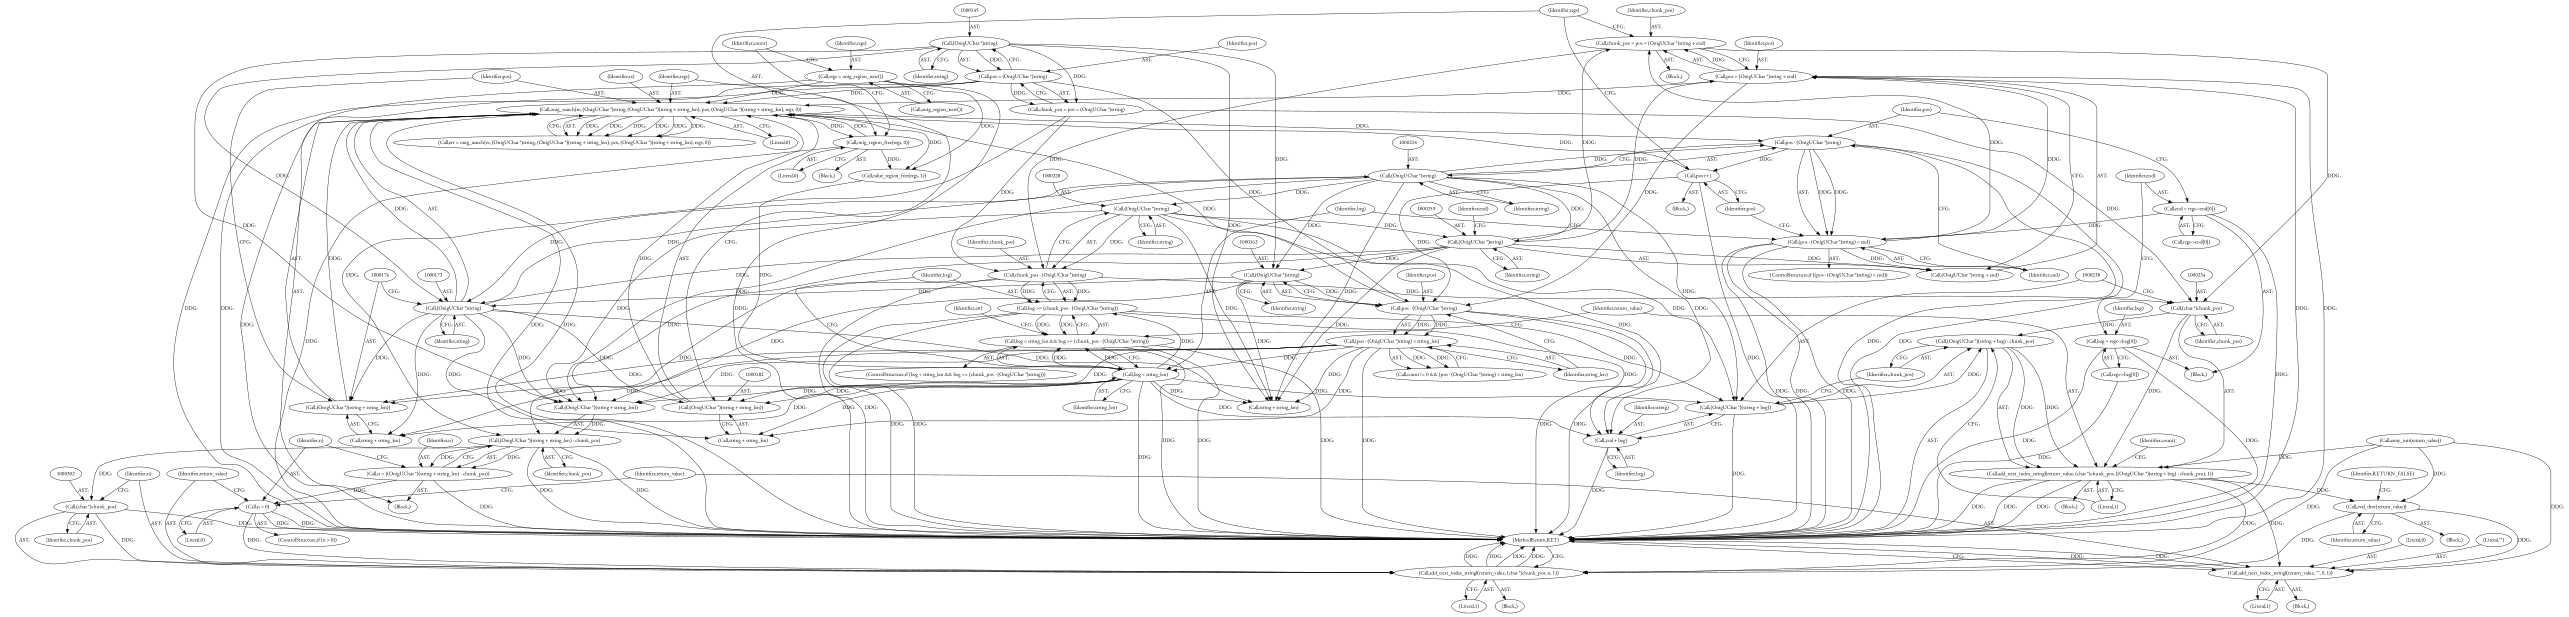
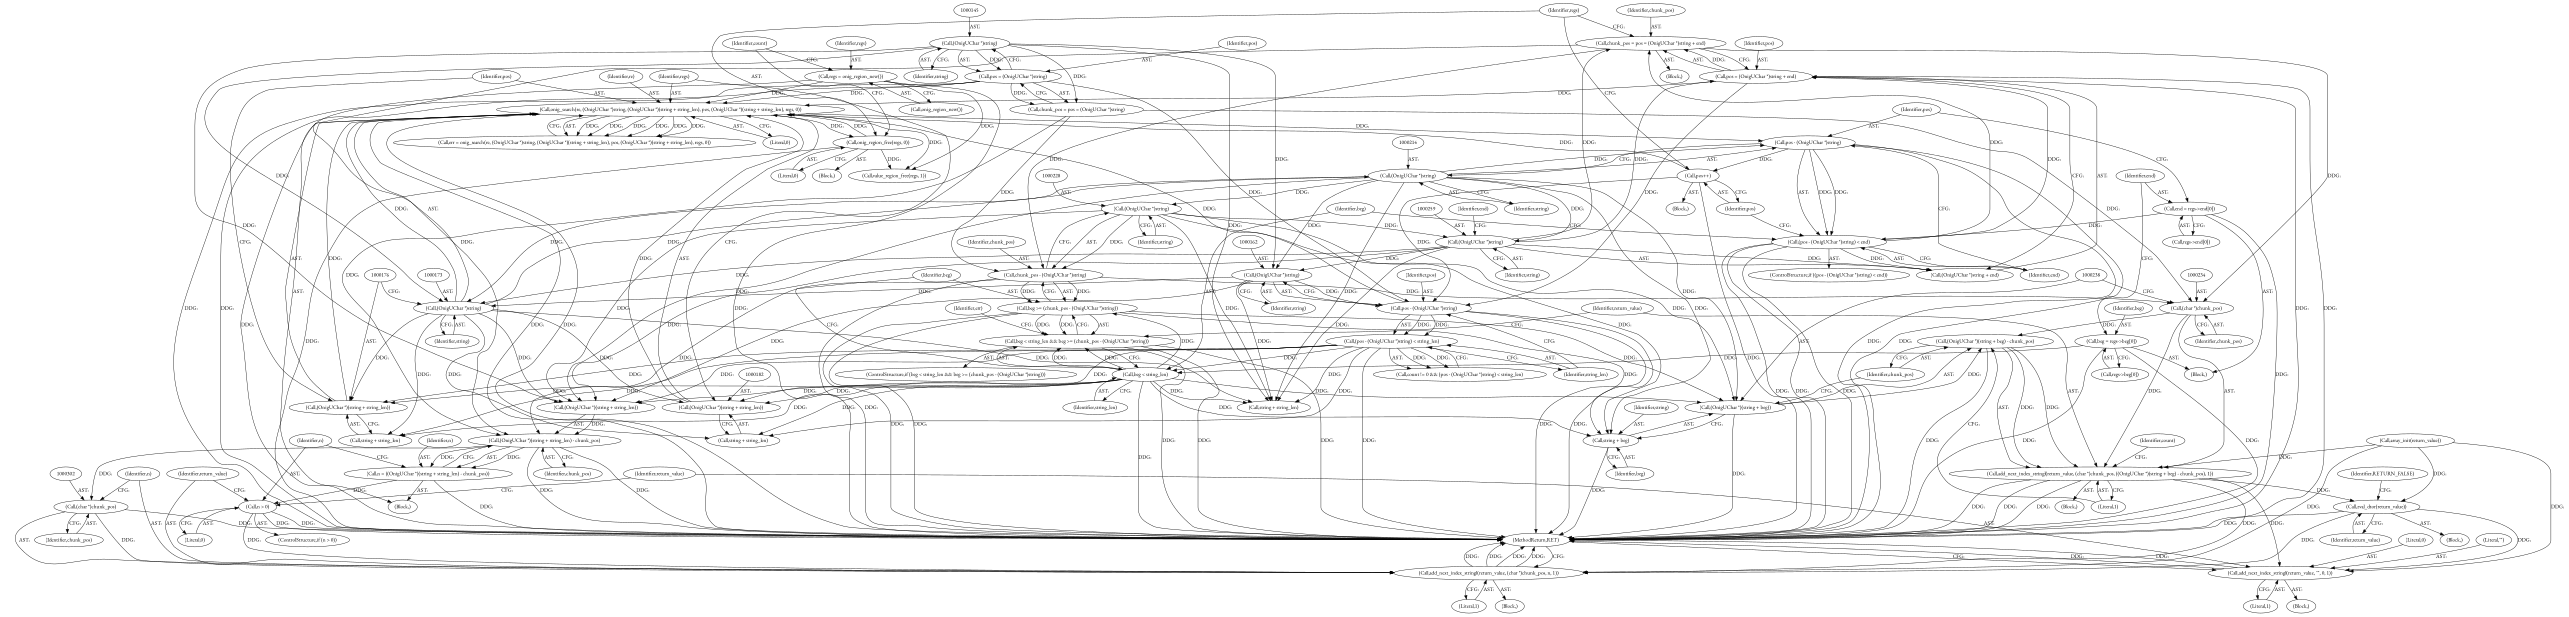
  digraph {
    fontname="EB Garamond"
    node [fontname="EB Garamond"]
    edge [fontname="EB Garamond"]
    n1 [label="(Call,chunk_pos = pos = (OnigUChar *)string + end)"]
    n2 [label="(Call,pos = (OnigUChar *)string + end)"]
    n3 [label="(Call,chunk_pos - (OnigUChar *)string)"]
    n4 [label="(Call,(char *)chunk_pos)"]
    n5 [label="(Call,(OnigUChar *)(string + string_len) - chunk_pos)"]
    n6 [label="(Block,)"]
    n7 [label="(Call,onig_search(re, (OnigUChar *)string, (OnigUChar *)(string + string_len), pos, (OnigUChar *)(string + string_len), regs, 0))"]
    n8 [label="(Call,pos - (OnigUChar *)string)"]
    n9 [label="(MethodReturn,RET)"]
    n10 [label="(Call,(OnigUChar *)string + end)"]
    n11 [label="(Call,(OnigUChar *)string)"]
    n12 [label="(Call,beg >= (chunk_pos - (OnigUChar *)string))"]
    n13 [label="(Call,(OnigUChar *)(string + beg) - chunk_pos)"]
    n14 [label="(Call,add_next_index_stringl(return_value, (char *)chunk_pos, ((OnigUChar *)(string + beg) - chunk_pos), 1))"]
    n15 [label="(Identifier,chunk_pos)"]
    n16 [label="(Call,n = ((OnigUChar *)(string + string_len) - chunk_pos))"]
    n17 [label="(Call,(char *)chunk_pos)"]
    n18 [label="(Identifier,chunk_pos)"]
    n19 [label="(Call,pos - (OnigUChar *)string)"]
    n20 [label="(Call,onig_region_free(regs, 0))"]
    n21 [label="(Call,err = onig_search(re, (OnigUChar *)string, (OnigUChar *)(string + string_len), pos, (OnigUChar *)(string + string_len), regs, 0))"]
    n22 [label="(Call,value_region_free(regs, 1))"]
    n23 [label="(Literal,0)"]
    n24 [label="(Call,(OnigUChar *)string)"]
    n25 [label="(Call,(pos - (OnigUChar *)string) < string_len)"]
    n26 [label="(Call,add_next_index_stringl(return_value, (char *)chunk_pos, n, 1))"]
    n27 [label="(Call,add_next_index_stringl(return_value, \"\", 0, 1))"]
    n28 [label="(Call,(OnigUChar *)string)"]
    n29 [label="(Call,(OnigUChar *)string)"]
    n30 [label="(Identifier,string)"]
    n31 [label="(Call,string + string_len)"]
    n32 [label="(Call,(OnigUChar *)(string + string_len))"]
    n33 [label="(Call,(OnigUChar *)string)"]
    n34 [label="(Call,(OnigUChar *)(string + string_len))"]
    n35 [label="(Call,(OnigUChar *)(string + string_len))"]
    n36 [label="(Call,string + string_len)"]
    n37 [label="(Call,string + string_len)"]
    n38 [label="(Identifier,string)"]
    n39 [label="(Identifier,string)"]
    n40 [label="(Call,(OnigUChar *)(string + beg))"]
-   n41 [label="(Call,zval + beg)"]
+   n41 [label="(Call,string + beg)"]
    n42 [label="(Identifier,string)"]
    n43 [label="(Identifier,beg)"]
    n44 [label="(Identifier,string)"]
    n45 [label="(Call,(pos - (OnigUChar *)string) < end)"]
    n46 [label="(Call,pos++)"]
    n47 [label="(Call,(OnigUChar *)string)"]
    n48 [label="(Call,pos = (OnigUChar *)string)"]
    n49 [label="(Identifier,string)"]
    n50 [label="(Call,chunk_pos = pos = (OnigUChar *)string)"]
    n51 [label="(Identifier,end)"]
    n52 [label="(ControlStructure,if ((pos - (OnigUChar *)string) < end))"]
    n53 [label="(Block,)"]
    n54 [label="(Identifier,pos)"]
    n55 [label="(Literal,0)"]
    n56 [label="(Block,)"]
    n57 [label="(Call,beg < string_len)"]
    n58 [label="(Call,count != 0 && (pos - (OnigUChar *)string) < string_len)"]
    n59 [label="(Identifier,string_len)"]
    n60 [label="(Call,beg < string_len && beg >= (chunk_pos - (OnigUChar *)string))"]
    n61 [label="(Identifier,string_len)"]
    n62 [label="(ControlStructure,if (beg < string_len && beg >= (chunk_pos - (OnigUChar *)string)))"]
    n63 [label="(Call,beg = regs->beg[0])"]
    n64 [label="(Block,)"]
    n65 [label="(Call,regs->beg[0])"]
    n66 [label="(Call,regs = onig_region_new())"]
    n67 [label="(Call,onig_region_new())"]
    n68 [label="(Block,)"]
    n69 [label="(Call,end = regs->end[0])"]
    n70 [label="(Call,regs->end[0])"]
    n71 [label="(Identifier,chunk_pos)"]
    n72 [label="(Call,zval_dtor(return_value))"]
    n73 [label="(Literal,1)"]
    n74 [label="(Block,)"]
    n75 [label="(Block,)"]
    n76 [label="(Identifier,return_value)"]
    n77 [label="(Literal,1)"]
    n78 [label="(Block,)"]
    n79 [label="(Literal,1)"]
    n80 [label="(Block,)"]
    n81 [label="(Call,n > 0)"]
    n82 [label="(Identifier,chunk_pos)"]
    n83 [label="(Literal,0)"]
    n84 [label="(ControlStructure,if (n > 0))"]
    n85 [label="(Identifier,pos)"]
    n86 [label="(Identifier,beg)"]
    n87 [label="(Identifier,pos)"]
    n88 [label="(Literal,0)"]
    n89 [label="(Identifier,pos)"]
    n90 [label="(Identifier,chunk_pos)"]
    n91 [label="(Identifier,beg)"]
    n92 [label="(Identifier,string)"]
    n93 [label="(Identifier,return_value)"]
    n94 [label="(Identifier,regs)"]
    n95 [label="(Identifier,n)"]
    n96 [label="(Identifier,n)"]
    n97 [label="(Identifier,count)"]
    n98 [label="(Identifier,regs)"]
    n99 [label="(Identifier,end)"]
    n100 [label="(Identifier,return_value)"]
    n101 [label="(Identifier,beg)"]
    n102 [label="(Identifier,count)"]
    n103 [label="(Identifier,re)"]
    n104 [label="(Identifier,end)"]
    n105 [label="(Identifier,err)"]
    n106 [label="(Identifier,pos)"]
    n107 [label="(Identifier,return_value)"]
    n108 [label="(Identifier,regs)"]
    n109 [label="(Identifier,pos)"]
    n110 [label="(Call,array_init(return_value))"]
    n111 [label="(Identifier,n)"]
    n112 [label="(Literal,\"\")"]
    n113 [label="(Identifier,RETURN_FALSE)"]
    n114 [label="(Identifier,chunk_pos)"]
    1000259
    1000228
    1000214
    1000173
    1000176
    1000162
    1000145
    1000182
    1000238
    1000234
    1000302
    n1 -> n2 [label="CFG: "]
    n1 -> n3 [label="DDG: "]
    n1 -> n4 [label="DDG: "]
+   n1 -> n5 [label="DDG: "]
    n1 -> n6 [label="AST: "]
    n2 -> n1 [label="AST: "]
    n2 -> n1 [label="DDG: "]
    n2 -> n7 [label="DDG: "]
    n2 -> n8 [label="DDG: "]
    n2 -> n9 [label="DDG: "]
    n2 -> n9 [label="DDG: "]
    n2 -> n10 [label="CFG: "]
    n3 -> n4 [label="DDG: "]
    n3 -> n5 [label="DDG: "]
    n3 -> n9 [label="DDG: "]
    n3 -> n11 [label="CFG: "]
    n3 -> n12 [label="AST: "]
    n3 -> n12 [label="DDG: "]
    n3 -> n12 [label="DDG: "]
    n4 -> n13 [label="DDG: "]
    n4 -> n14 [label="AST: "]
    n4 -> n14 [label="DDG: "]
    n4 -> n15 [label="CFG: "]
    n5 -> n9 [label="DDG: "]
    n5 -> n9 [label="DDG: "]
    n5 -> n16 [label="AST: "]
    n5 -> n16 [label="DDG: "]
    n5 -> n16 [label="DDG: "]
    n5 -> n17 [label="DDG: "]
    n5 -> n18 [label="CFG: "]
    n7 -> n9 [label="DDG: "]
    n7 -> n9 [label="DDG: "]
    n7 -> n9 [label="DDG: "]
    n7 -> n19 [label="DDG: "]
    n7 -> n20 [label="DDG: "]
    n7 -> n21 [label="AST: "]
    n7 -> n21 [label="DDG: "]
    n7 -> n21 [label="DDG: "]
    n7 -> n21 [label="DDG: "]
    n7 -> n21 [label="DDG: "]
    n7 -> n21 [label="DDG: "]
    n7 -> n21 [label="DDG: "]
    n7 -> n22 [label="DDG: "]
    n7 -> n23 [label="CFG: "]
    n8 -> n7 [label="DDG: "]
    n8 -> n9 [label="DDG: "]
    n8 -> n9 [label="DDG: "]
    n8 -> n24 [label="CFG: "]
    n8 -> n25 [label="AST: "]
    n8 -> n25 [label="DDG: "]
    n8 -> n25 [label="DDG: "]
    n9 -> n26 [label="CFG: "]
    n9 -> n27 [label="CFG: "]
    n10 -> n2 [label="AST: "]
    n11 -> n3 [label="AST: "]
    n11 -> n3 [label="DDG: "]
    n11 -> n28 [label="DDG: "]
    n11 -> n31 [label="DDG: "]
    n11 -> n32 [label="DDG: "]
    n11 -> n40 [label="DDG: "]
    n11 -> n41 [label="DDG: "]
    n11 -> n42 [label="CFG: "]
    n12 -> n3 [label="CFG: "]
    n12 -> n9 [label="DDG: "]
    n12 -> n9 [label="DDG: "]
    n12 -> n40 [label="DDG: "]
    n12 -> n41 [label="DDG: "]
    n12 -> n60 [label="AST: "]
    n12 -> n60 [label="DDG: "]
    n12 -> n60 [label="DDG: "]
-   n13 -> n9 [label="AST: "]
+   n13 -> n9 [label="DDG: "]
    n13 -> n14 [label="AST: "]
    n13 -> n14 [label="DDG: "]
    n13 -> n14 [label="DDG: "]
    n13 -> n71 [label="CFG: "]
    n14 -> n9 [label="DDG: "]
    n14 -> n9 [label="DDG: "]
    n14 -> n9 [label="DDG: "]
    n14 -> n26 [label="DDG: "]
    n14 -> n27 [label="DDG: "]
    n14 -> n72 [label="DDG: "]
    n14 -> n73 [label="CFG: "]
    n14 -> n74 [label="AST: "]
    n15 -> n4 [label="AST: "]
    n16 -> n5 [label="CFG: "]
    n16 -> n9 [label="DDG: "]
    n16 -> n68 [label="AST: "]
    n16 -> n81 [label="DDG: "]
    n17 -> n9 [label="DDG: "]
    n17 -> n26 [label="AST: "]
    n17 -> n26 [label="DDG: "]
    n17 -> n82 [label="CFG: "]
    n18 -> n5 [label="AST: "]
    n19 -> n9 [label="DDG: "]
    n19 -> n9 [label="DDG: "]
    n19 -> n33 [label="CFG: "]
    n19 -> n45 [label="AST: "]
    n19 -> n45 [label="DDG: "]
    n19 -> n45 [label="DDG: "]
    n19 -> n46 [label="DDG: "]
    n20 -> n7 [label="DDG: "]
    n20 -> n9 [label="DDG: "]
    n20 -> n22 [label="DDG: "]
    n20 -> n55 [label="CFG: "]
    n20 -> n56 [label="AST: "]
    n21 -> n7 [label="CFG: "]
    n23 -> n7 [label="AST: "]
    n24 -> n8 [label="AST: "]
    n24 -> n8 [label="DDG: "]
    n24 -> n29 [label="DDG: "]
    n24 -> n31 [label="DDG: "]
    n24 -> n32 [label="DDG: "]
    n24 -> n39 [label="CFG: "]
    n25 -> n9 [label="DDG: "]
    n25 -> n31 [label="DDG: "]
    n25 -> n32 [label="DDG: "]
    n25 -> n34 [label="DDG: "]
    n25 -> n35 [label="DDG: "]
    n25 -> n36 [label="DDG: "]
    n25 -> n37 [label="DDG: "]
    n25 -> n57 [label="DDG: "]
    n25 -> n58 [label="AST: "]
    n25 -> n58 [label="DDG: "]
    n25 -> n58 [label="DDG: "]
    n25 -> n59 [label="CFG: "]
    n26 -> n9 [label="DDG: "]
    n26 -> n9 [label="DDG: "]
    n26 -> n9 [label="DDG: "]
    n26 -> n9 [label="DDG: "]
    n26 -> n77 [label="CFG: "]
    n26 -> n78 [label="AST: "]
    n27 -> n9 [label="DDG: "]
    n27 -> n9 [label="DDG: "]
    n27 -> n79 [label="CFG: "]
    n27 -> n80 [label="AST: "]
    n28 -> n1 [label="DDG: "]
    n28 -> n2 [label="DDG: "]
    n28 -> n10 [label="AST: "]
    n28 -> n10 [label="DDG: "]
    n28 -> n24 [label="DDG: "]
    n28 -> n29 [label="DDG: "]
    n28 -> n30 [label="CFG: "]
    n28 -> n31 [label="DDG: "]
    n28 -> n32 [label="DDG: "]
    n29 -> n7 [label="AST: "]
    n29 -> n7 [label="DDG: "]
    n29 -> n31 [label="DDG: "]
    n29 -> n32 [label="DDG: "]
    n29 -> n33 [label="DDG: "]
    n29 -> n34 [label="DDG: "]
    n29 -> n35 [label="DDG: "]
    n29 -> n36 [label="DDG: "]
    n29 -> n37 [label="DDG: "]
    n29 -> n38 [label="CFG: "]
    n30 -> n28 [label="AST: "]
    n32 -> n5 [label="AST: "]
    n32 -> n5 [label="DDG: "]
    n33 -> n11 [label="DDG: "]
    n33 -> n19 [label="AST: "]
    n33 -> n19 [label="DDG: "]
    n33 -> n24 [label="DDG: "]
    n33 -> n28 [label="DDG: "]
    n33 -> n29 [label="DDG: "]
    n33 -> n31 [label="DDG: "]
    n33 -> n32 [label="DDG: "]
    n33 -> n40 [label="DDG: "]
    n33 -> n41 [label="DDG: "]
    n33 -> n44 [label="CFG: "]
    n34 -> n7 [label="AST: "]
    n34 -> n7 [label="DDG: "]
    n34 -> n36 [label="CFG: "]
    n35 -> n7 [label="AST: "]
    n35 -> n7 [label="DDG: "]
    n35 -> n37 [label="CFG: "]
    n36 -> n34 [label="AST: "]
    n37 -> n35 [label="AST: "]
    n38 -> n29 [label="AST: "]
    n39 -> n24 [label="AST: "]
    n40 -> n9 [label="DDG: "]
    n40 -> n13 [label="AST: "]
    n40 -> n13 [label="DDG: "]
    n40 -> n41 [label="CFG: "]
    n41 -> n9 [label="DDG: "]
    n41 -> n40 [label="AST: "]
    n41 -> n43 [label="CFG: "]
    n42 -> n11 [label="AST: "]
    n43 -> n41 [label="AST: "]
    n44 -> n33 [label="AST: "]
    n45 -> n1 [label="DDG: "]
    n45 -> n2 [label="DDG: "]
    n45 -> n9 [label="DDG: "]
    n45 -> n9 [label="DDG: "]
    n45 -> n9 [label="DDG: "]
    n45 -> n10 [label="DDG: "]
    n45 -> n51 [label="CFG: "]
    n45 -> n52 [label="AST: "]
    n46 -> n7 [label="DDG: "]
    n46 -> n8 [label="DDG: "]
    n46 -> n9 [label="DDG: "]
    n46 -> n53 [label="AST: "]
    n46 -> n54 [label="CFG: "]
    n47 -> n24 [label="DDG: "]
    n47 -> n29 [label="DDG: "]
    n47 -> n31 [label="DDG: "]
    n47 -> n32 [label="DDG: "]
    n47 -> n48 [label="AST: "]
    n47 -> n48 [label="DDG: "]
    n47 -> n49 [label="CFG: "]
    n47 -> n50 [label="DDG: "]
    n48 -> n7 [label="DDG: "]
    n48 -> n8 [label="DDG: "]
    n48 -> n9 [label="DDG: "]
    n48 -> n9 [label="DDG: "]
    n48 -> n47 [label="CFG: "]
    n48 -> n50 [label="AST: "]
    n48 -> n50 [label="DDG: "]
    n49 -> n47 [label="AST: "]
    n50 -> n3 [label="DDG: "]
    n50 -> n4 [label="DDG: "]
    n50 -> n5 [label="DDG: "]
    n50 -> n48 [label="CFG: "]
    n51 -> n19 [label="CFG: "]
    n51 -> n45 [label="AST: "]
    n54 -> n45 [label="CFG: "]
    n54 -> n46 [label="AST: "]
    n55 -> n20 [label="AST: "]
    n57 -> n9 [label="DDG: "]
    n57 -> n12 [label="DDG: "]
    n57 -> n31 [label="DDG: "]
    n57 -> n32 [label="DDG: "]
    n57 -> n34 [label="DDG: "]
    n57 -> n35 [label="DDG: "]
    n57 -> n36 [label="DDG: "]
    n57 -> n37 [label="DDG: "]
    n57 -> n40 [label="DDG: "]
    n57 -> n41 [label="DDG: "]
    n57 -> n60 [label="AST: "]
    n57 -> n60 [label="DDG: "]
    n57 -> n60 [label="DDG: "]
    n57 -> n61 [label="CFG: "]
    n58 -> n25 [label="CFG: "]
    n59 -> n8 [label="CFG: "]
    n59 -> n25 [label="AST: "]
    n60 -> n9 [label="DDG: "]
    n60 -> n9 [label="DDG: "]
    n60 -> n9 [label="DDG: "]
    n60 -> n12 [label="CFG: "]
    n60 -> n57 [label="CFG: "]
    n60 -> n62 [label="AST: "]
    n61 -> n57 [label="AST: "]
    n63 -> n9 [label="DDG: "]
    n63 -> n9 [label="DDG: "]
-   n22 -> n57 [label="DDG: "]
+   n63 -> n57 [label="DDG: "]
    n63 -> n64 [label="AST: "]
    n63 -> n65 [label="CFG: "]
    n65 -> n63 [label="AST: "]
    n66 -> n7 [label="DDG: "]
    n66 -> n9 [label="DDG: "]
    n66 -> n22 [label="DDG: "]
    n66 -> n67 [label="CFG: "]
    n66 -> n68 [label="AST: "]
    n67 -> n66 [label="AST: "]
    n69 -> n9 [label="DDG: "]
    n69 -> n45 [label="DDG: "]
    n69 -> n64 [label="AST: "]
    n69 -> n70 [label="CFG: "]
    n70 -> n69 [label="AST: "]
    n71 -> n13 [label="AST: "]
    n71 -> n40 [label="CFG: "]
-   n65 -> n9 [label="DDG: "]
+   n72 -> n9 [label="DDG: "]
    n72 -> n26 [label="DDG: "]
    n72 -> n27 [label="DDG: "]
    n72 -> n75 [label="AST: "]
    n72 -> n76 [label="CFG: "]
    n73 -> n13 [label="CFG: "]
    n73 -> n14 [label="AST: "]
    n76 -> n72 [label="AST: "]
    n77 -> n26 [label="AST: "]
    n79 -> n27 [label="AST: "]
    n81 -> n9 [label="DDG: "]
    n81 -> n9 [label="DDG: "]
    n81 -> n26 [label="DDG: "]
    n81 -> n83 [label="CFG: "]
    n81 -> n84 [label="AST: "]
    n82 -> n17 [label="AST: "]
    n83 -> n81 [label="AST: "]
    n85 -> n7 [label="AST: "]
    n85 -> n34 [label="CFG: "]
    n86 -> n63 [label="AST: "]
    n87 -> n19 [label="AST: "]
    n87 -> n69 [label="CFG: "]
    n88 -> n27 [label="AST: "]
    n89 -> n2 [label="AST: "]
    n90 -> n3 [label="AST: "]
    n91 -> n12 [label="AST: "]
    n91 -> n57 [label="CFG: "]
    n92 -> n41 [label="AST: "]
    n93 -> n27 [label="AST: "]
    n93 -> n81 [label="CFG: "]
    n94 -> n66 [label="AST: "]
    n95 -> n17 [label="CFG: "]
    n95 -> n26 [label="AST: "]
    n96 -> n16 [label="AST: "]
    n97 -> n20 [label="CFG: "]
    n97 -> n66 [label="CFG: "]
    n98 -> n1 [label="CFG: "]
    n98 -> n20 [label="AST: "]
    n98 -> n46 [label="CFG: "]
    n99 -> n63 [label="CFG: "]
    n99 -> n69 [label="AST: "]
    n100 -> n14 [label="AST: "]
    n100 -> n60 [label="CFG: "]
    n101 -> n45 [label="CFG: "]
    n101 -> n57 [label="AST: "]
    n102 -> n14 [label="CFG: "]
    n103 -> n7 [label="AST: "]
    n104 -> n28 [label="CFG: "]
    n105 -> n60 [label="CFG: "]
    n106 -> n48 [label="AST: "]
    n107 -> n26 [label="AST: "]
    n107 -> n81 [label="CFG: "]
    n108 -> n7 [label="AST: "]
    n108 -> n35 [label="CFG: "]
    n109 -> n8 [label="AST: "]
    n110 -> n14 [label="DDG: "]
    n110 -> n26 [label="DDG: "]
    n110 -> n27 [label="DDG: "]
    n110 -> n72 [label="DDG: "]
    n111 -> n16 [label="CFG: "]
    n111 -> n81 [label="AST: "]
    n112 -> n27 [label="AST: "]
    n113 -> n72 [label="CFG: "]
    n114 -> n1 [label="AST: "]
    1000259 -> n28 [label="AST: "]
    1000228 -> n11 [label="AST: "]
    1000214 -> n33 [label="AST: "]
    1000173 -> n29 [label="AST: "]
    1000176 -> n29 [label="CFG: "]
    1000176 -> n34 [label="AST: "]
    1000162 -> n24 [label="AST: "]
    1000145 -> n47 [label="AST: "]
    1000182 -> n35 [label="AST: "]
    1000238 -> n4 [label="CFG: "]
    1000238 -> n40 [label="AST: "]
    1000234 -> n4 [label="AST: "]
    1000302 -> n17 [label="AST: "]
  }
